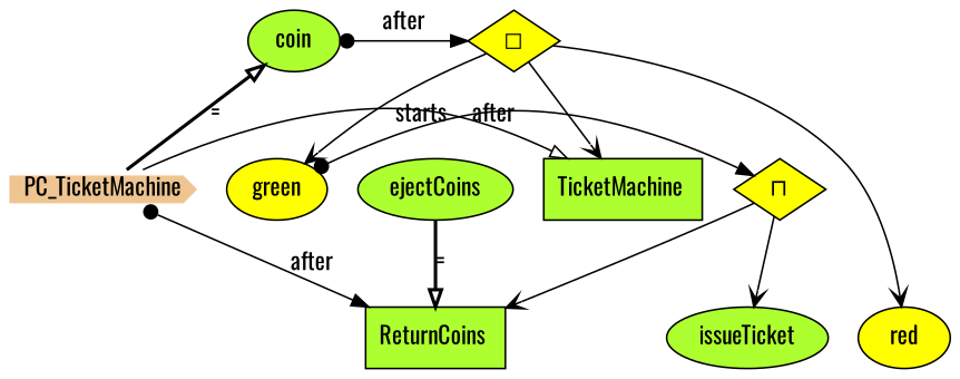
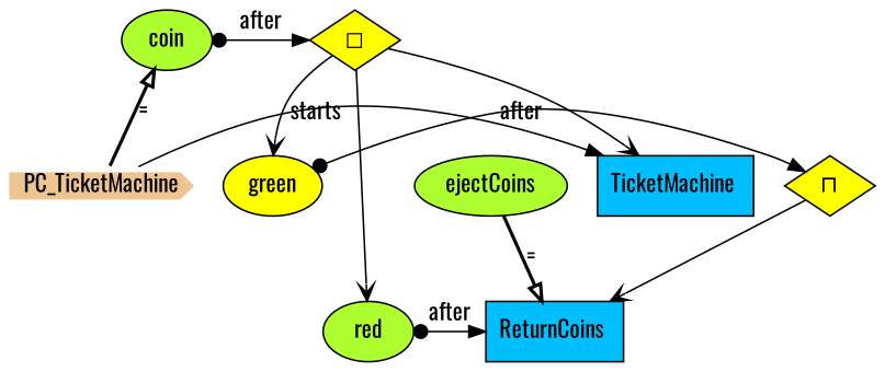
  digraph {
    fontname=Oswald
    node [fillcolor=greenyellow fontname=Oswald shape=ellipse style=filled]
    edge [fontname=Oswald arrowhead=open]
-   n1 [fillcolor=yellow label=red]
-   n2 [label="ReturnCoins " shape=box]
+   n1 [label=red]
+   n2 [fillcolor=deepskyblue label="ReturnCoins " shape=box]
    n3 [fillcolor=yellow label="◻︎" shape=diamond]
    n4 [label=coin]
    n5 [fillcolor=yellow label="⊓" shape=diamond]
    n6 [fillcolor=yellow label=green]
    n7 [color=burlywood2 height=.2 label=PC_TicketMachine shape=cds width=.2 fillcolor=""]
-   n8 [label="TicketMachine " shape=box]
-   n9 [label=issueTicket]
+   n8 [fillcolor=deepskyblue label="TicketMachine " shape=box]
    n10 [label=ejectCoins]
    subgraph sub_1 {
      rank=same
      n1
      n2
    }
    subgraph sub_2 {
      rank=same
      n3
      n4
    }
    subgraph sub_3 {
      rank=same
      n5
      n6
    }
    subgraph sub_4 {
      rank=same
      n7
      n8
    }
-   n7 -> n2 [arrowtail=dot dir=both label=after arrowhead=""]
+   n1 -> n2 [arrowtail=dot dir=both label=after arrowhead=""]
    n3 -> n1
    n3 -> n6
    n3 -> n8
    n4 -> n3 [arrowtail=dot dir=both label=after arrowhead=""]
    n5 -> n2
-   n5 -> n9
    n6 -> n5 [arrowtail=dot dir=both label=after arrowhead=""]
    n7 -> n4 [arrowhead=onormal label="=" penwidth=2]
-   n7 -> n8 [label=starts arrowhead=onormal]
+   n7 -> n8 [label=starts arrowhead=""]
    n10 -> n2 [arrowhead=onormal label="=" penwidth=2]
  }
